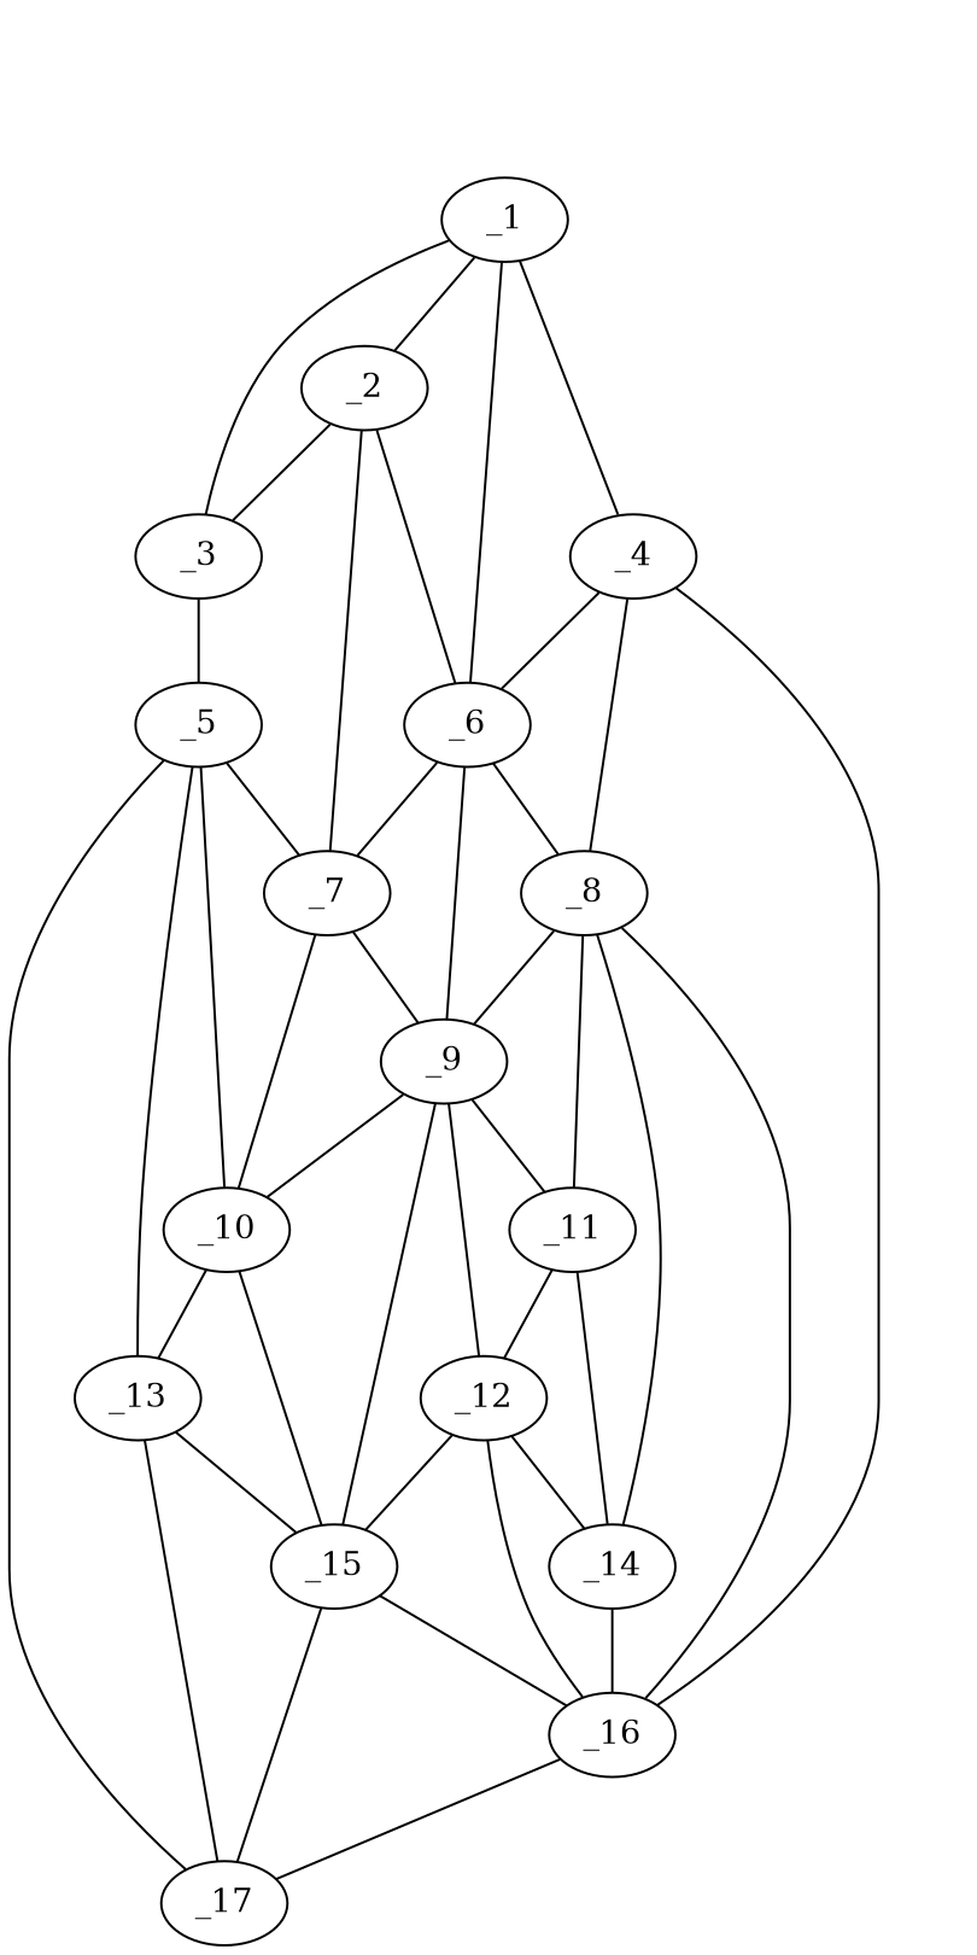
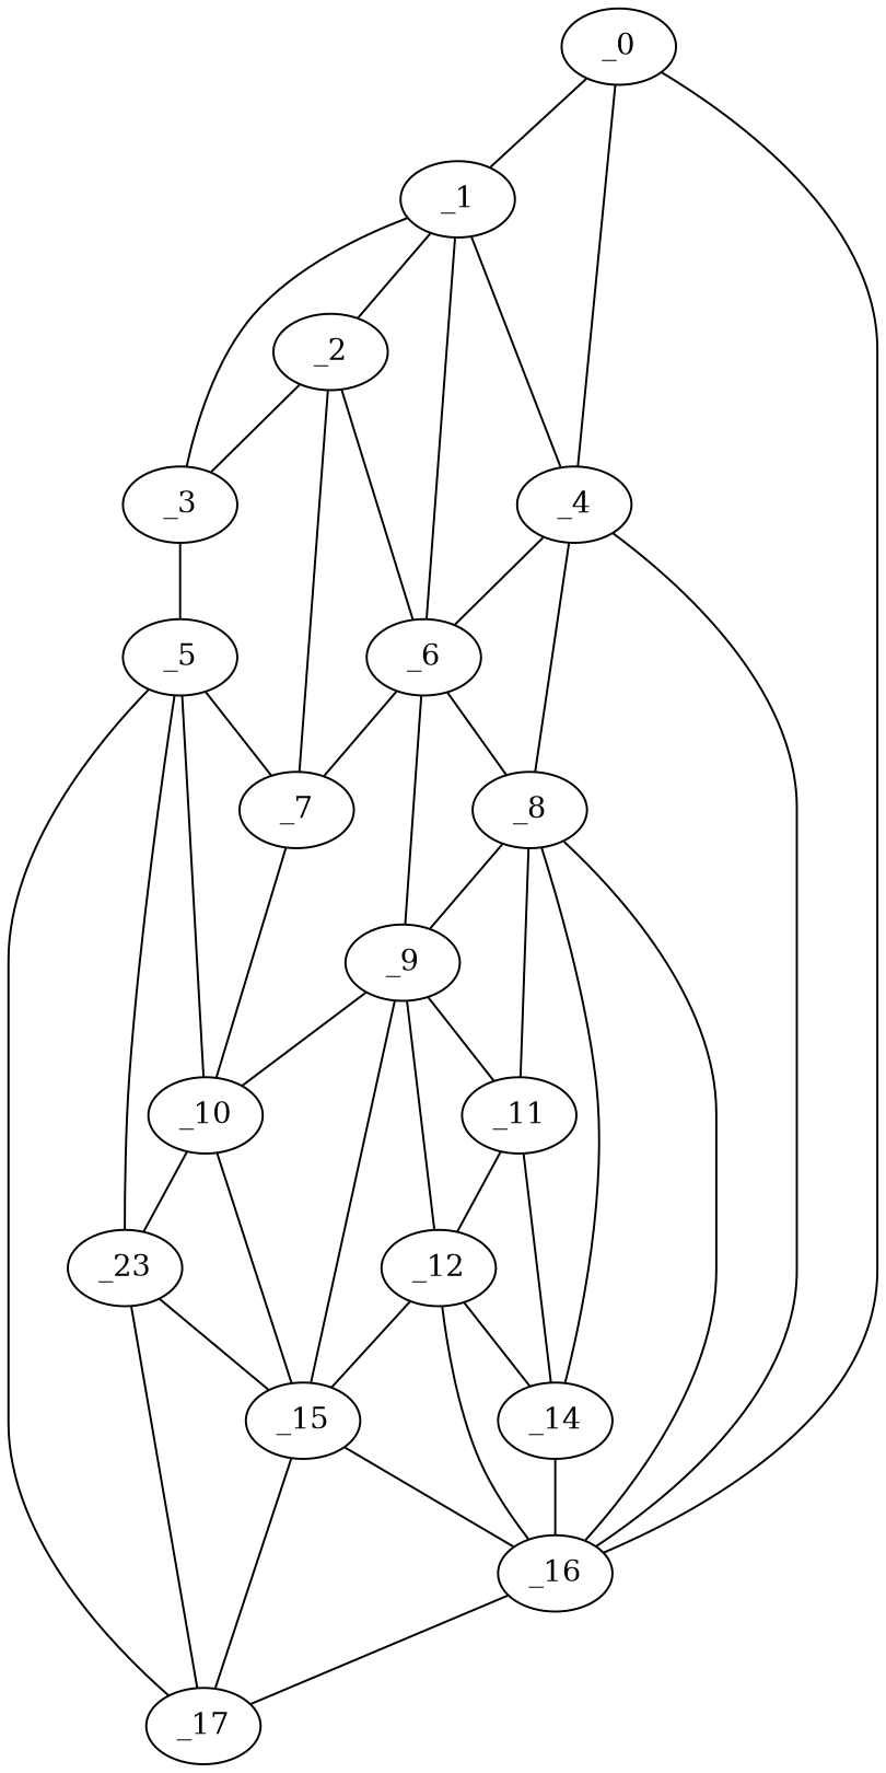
  graph {
    node [x=102 y=23]
    edge [valence=1]
+   _0 [x=31 y=11]
    _1 [x=41 y=39]
    _4 [x=66]
    _16 [y=16]
    _2 [x=58 y=62]
    _3 [x=60 y=71]
    _6 [x=72 y=48]
    _8 [x=81]
    _17 [y=59]
    _7 [x=73 y=59]
    _5 [x=71 y=70]
    _9 [x=82 y=47]
    _11 [x=90 y=38]
    _14 [x=95 y=20]
    _10 [x=86 y=56]
-   _13 [x=93 y=62]
+   _13 [x=93 y=62 label=_23]
    _15 [x=98 y=52]
    _12 [x=93 y=40]
+   _0 -- _1
+   _0 -- _4
+   _0 -- _16
    _1 -- _4 [valence=2]
    _1 -- _2
    _1 -- _3
    _1 -- _6 [valence=2]
    _4 -- _16 [valence=2]
    _4 -- _6 [valence=2]
    _4 -- _8 [valence=2]
    _16 -- _17
    _2 -- _3
    _2 -- _6 [valence=2]
    _2 -- _7
    _3 -- _5
    _6 -- _8 [valence=2]
    _6 -- _7
    _6 -- _9
    _8 -- _16
    _8 -- _9 [valence=2]
    _8 -- _11
    _8 -- _14 [valence=2]
-   _7 -- _9
    _7 -- _10 [valence=2]
    _5 -- _17
    _5 -- _7 [valence=2]
    _5 -- _10 [valence=2]
    _5 -- _13 [valence=2]
    _9 -- _11 [valence=2]
    _9 -- _10 [valence=2]
    _9 -- _15 [valence=2]
    _9 -- _12
    _11 -- _14
    _11 -- _12 [valence=2]
    _14 -- _16
    _10 -- _13 [valence=2]
    _10 -- _15
    _13 -- _17
    _13 -- _15
    _15 -- _16 [valence=2]
    _15 -- _17
    _12 -- _16
    _12 -- _14 [valence=2]
    _12 -- _15
  }
